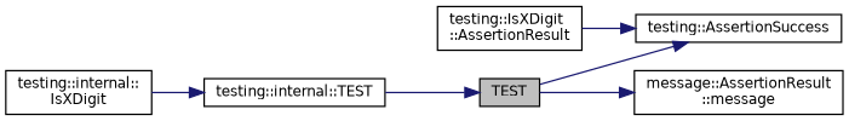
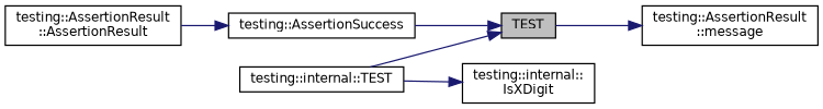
  digraph {
    rankdir=LR
    node [color=black fillcolor=white fontname=Helvetica fontsize=10 shape=record style=filled]
    edge [color=midnightblue fontname=Helvetica fontsize=10 labelfontname=Helvetica labelfontsize=10 style=solid]
    n1 [fillcolor=grey75 fontcolor=black height=0.2 label=TEST width=0.4]
    n2 [height=0.2 label="testing::AssertionSuccess" width=0.4]
-   n3 [height=0.2 label="message::AssertionResult\l::message" width=0.4]
+   n3 [height=0.2 label="testing::AssertionResult\l::message" width=0.4]
    n4 [height=0.2 label="testing::internal::TEST" width=0.4]
    n5 [height=0.2 label="testing::internal::\lIsXDigit" width=0.4]
-   n6 [height=0.2 label="testing::IsXDigit\l::AssertionResult" width=0.4]
-   n1 -> n2
+   n6 [height=0.2 label="testing::AssertionResult\l::AssertionResult" width=0.4]
+   n2 -> n1
    n1 -> n3
    n4 -> n1
-   n5 -> n4
+   n4 -> n5
    n6 -> n2
  }
